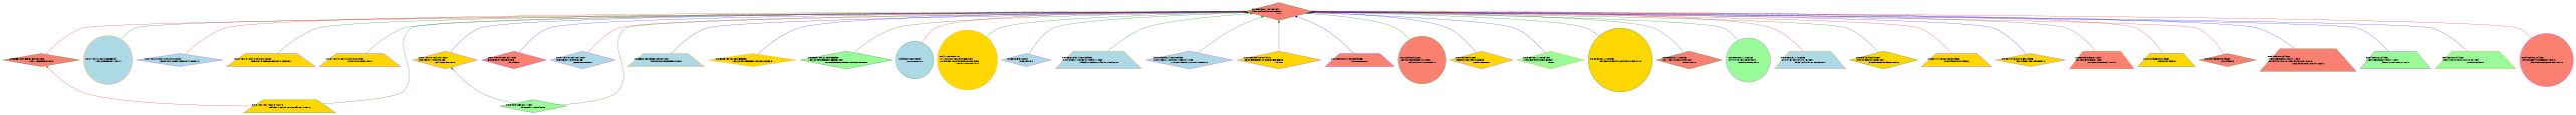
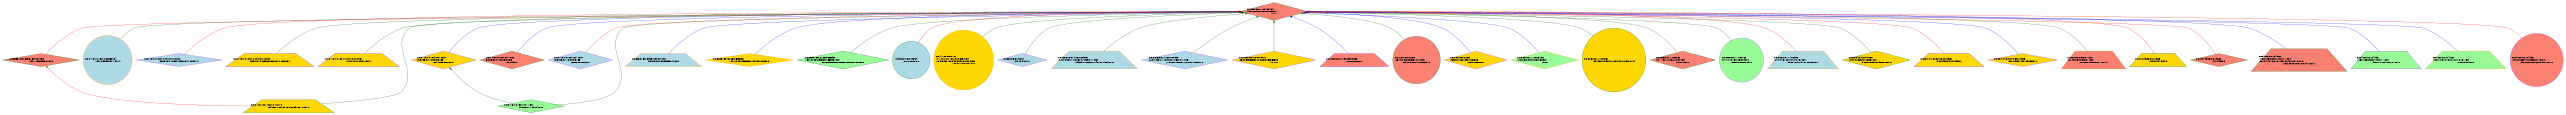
  digraph {
    node [color=purple fillcolor=gold fontname=Helvetica fontsize=10 shape=diamond style=filled]
    edge [color=darkgreen dir=back fontname=Helvetica fontsize=10 labelfontname=Helvetica labelfontsize=10 style=solid]
    n1 [color=darkgreen fillcolor=salmon fontcolor=black height=0.2 label="src/OpenFOAM/containers\l/Lists/PackedList/PackedBool\lList.H" width=0.4]
    n2 [color=darkgreen height=0.2 label="src/dynamicFvMesh/dynamic\lRefineFvMesh/dynamicRefineFvMesh.H" shape=trapezium width=0.4]
    n3 [color=darkorange fillcolor=lightblue height=0.2 label="src/dynamicMesh/createShell\lMesh/createShellMesh.H" shape=circle width=0.4]
    n4 [fillcolor=lightblue height=0.2 label="src/dynamicMesh/motionSmoother\l/badQualityToCell/badQualityToCell.H" width=0.4]
    n5 [height=0.2 label="src/dynamicMesh/motionSmoother\l/badQualityToFace/badQualityToFace.H" shape=trapezium width=0.4]
    n6 [height=0.2 label="src/dynamicMesh/motionSmoother\l/motionSmootherAlgo.H" shape=trapezium width=0.4]
-   n7 [color=darkgreen fillcolor=palegreen height=0.2 label="src/distributed/polyMesh\lFilter/polyMeshFilter.C" width=0.4]
+   n7 [color=darkgreen fillcolor=palegreen height=0.2 label="src/dynamicMesh/polyMesh\lFilter/polyMeshFilter.C" width=0.4]
    n8 [height=0.2 label="src/dynamicMesh/polyTopo\lChange/polyTopoChange\l/polyTopoChange.H" width=0.4]
-   n9 [fillcolor=salmon height=0.2 label="src/dynamicMesh/polyTopo\lChange/polyTopoChange\l/hexRef8.H" width=0.4]
+   n9 [color=darkgreen fillcolor=salmon height=0.2 label="src/dynamicMesh/polyTopo\lChange/polyTopoChange\l/hexRef8.H" width=0.4]
    n10 [fillcolor=lightblue height=0.2 label="src/dynamicMesh/polyTopo\lChange/polyTopoChange\l/tetDecomposer.H" width=0.4]
    n11 [color=darkgreen fillcolor=salmon height=0.2 label="src/edgeMesh/edgeMeshFormats\l/nas/NASedgeFormat.C" width=0.4]
    n12 [color=darkorange fillcolor=lightblue height=0.2 label="src/edgeMesh/edgeMeshFormats\l/starcd/STARCDedgeFormat.C" shape=trapezium width=0.4]
    n13 [color=darkorange height=0.2 label="src/edgeMesh/extendedEdge\lMesh/extendedEdgeMeshTemplates.C" width=0.4]
    n14 [color=darkgreen fillcolor=palegreen height=0.2 label="src/edgeMesh/extendedEdge\lMesh/extendedFeatureEdgeMesh\l/extendedFeatureEdgeMeshTemplates.C" width=0.4]
    n15 [color=darkgreen fillcolor=lightblue height=0.2 label="src/fileFormats/starcd\l/STARCDCore.C" shape=circle width=0.4]
    n16 [color=darkorange height=0.2 label="src/fvMotionSolver\l/fvMotionSolvers/displacement\l/layeredSolver/displacementLayered\lMotionMotionSolver.H" shape=circle width=0.4]
-   n17 [fillcolor=lightblue height=0.2 label="src/lagrangian/basic\l/Lists/Cloud.H" width=0.4]
+   n17 [fillcolor=lightblue height=0.2 label="src/lagrangian/basic\l/Cloud/Cloud.H" width=0.4]
    n18 [color=darkorange fillcolor=lightblue height=0.2 label="src/lagrangian/intermediate\l/submodels/Kinematic/InjectionModel\l/InflationInjection/InflationInjection.C" shape=trapezium width=0.4]
    n19 [fillcolor=lightblue height=0.2 label="src/lagrangian/intermediate\l/submodels/Kinematic/InjectionModel\l/ManualInjection/ManualInjection.C" width=0.4]
    n20 [height=0.2 label="src/meshTools/algorithms\l/PatchEdgeFaceWave/PatchEdgeFace\lWave.H" width=0.4]
    n21 [fillcolor=salmon height=0.2 label="src/meshTools/indexedOctree\l/treeDataFace.H" shape=trapezium width=0.4]
    n22 [color=darkgreen fillcolor=salmon height=0.2 label="src/meshTools/sets\l/cellSources/targetVolumeTo\lCell/targetVolumeToCell.H" shape=circle width=0.4]
    n23 [height=0.2 label="src/meshTools/sets\l/faceSources/regionToFace\l/regionToFace.H" width=0.4]
    n24 [color=darkorange fillcolor=palegreen height=0.2 label="src/OpenFOAM/containers\l/Lists/PackedList/PackedBool\lList.C" width=0.4]
    n25 [color=darkgreen height=0.2 label="src/OpenFOAM/meshes\l/bandCompression/bandCompression.C" shape=circle width=0.4]
    n26 [color=darkgreen fillcolor=salmon height=0.2 label="src/OpenFOAM/meshes\l/polyMesh/zones/ZoneMesh\l/ZoneMesh.H" width=0.4]
    n27 [fillcolor=palegreen height=0.2 label="src/OpenFOAM/meshes\l/primitiveMesh/PatchTools\l/PatchToolsSearch.C" shape=circle width=0.4]
    n28 [color=darkorange fillcolor=lightblue height=0.2 label="src/OpenFOAM/meshes\l/primitiveMesh/primitiveMesh\lCheck/primitiveMeshTools.H" shape=trapezium width=0.4]
    n29 [color=darkgreen height=0.2 label="src/parallel/distributed\l/distributedTriSurfaceMesh\l/distributedTriSurfaceMesh.C" width=0.4]
    n30 [height=0.2 label="src/sampling/sampledSurface\l/isoSurface/isoSurface.H" shape=trapezium width=0.4]
    n31 [height=0.2 label="src/sampling/sampledSurface\l/isoSurface/isoSurfaceCell.H" width=0.4]
    n32 [color=darkorange fillcolor=salmon height=0.2 label="src/topoChangerFvMesh\l/rawTopoChangerFvMesh\l/rawTopoChangerFvMesh.H" shape=trapezium width=0.4]
    n33 [color=darkgreen height=0.2 label="src/triSurface/triSurface\l/stitchTriangles.C" shape=trapezium width=0.4]
    n34 [color=darkgreen fillcolor=salmon height=0.2 label="src/triSurface/triSurface\l/triSurface.C" width=0.4]
    n35 [color=darkgreen fillcolor=salmon height=0.2 label="applications/utilities\l/mesh/generation/foamyMesh\l/conformalVoronoiMesh/conformalVoronoi\lMesh/conformalVoronoiMesh.H" shape=trapezium width=0.4]
    n36 [fillcolor=palegreen height=0.2 label="applications/utilities\l/mesh/generation/foamyMesh\l/foamyQuadMesh/CV2D.H" shape=trapezium width=0.4]
    n37 [color=darkorange fillcolor=palegreen height=0.2 label="applications/utilities\l/mesh/manipulation/polyDualMesh\l/meshDualiser.H" shape=trapezium width=0.4]
    n38 [fillcolor=salmon height=0.2 label="applications/utilities\l/postProcessing/dataConversion\l/foamToEnsight/ensightMesh.H" shape=circle width=0.4]
    n1 -> n2
    n1 -> n3
    n1 -> n4 [color=red]
    n1 -> n5
    n1 -> n6
    n1 -> n7
    n1 -> n8 [color=blue]
    n1 -> n9 [color=blue]
    n1 -> n10 [color=red]
    n1 -> n11 [color=red]
    n1 -> n12 [color=blue]
    n1 -> n13 [color=blue]
    n1 -> n14
    n1 -> n15 [color=red]
    n1 -> n16
    n1 -> n17
    n1 -> n18
    n1 -> n19
    n1 -> n20
    n1 -> n21 [color=blue]
    n1 -> n22
    n1 -> n23 [color=blue]
    n1 -> n24 [color=blue]
    n1 -> n25
    n1 -> n26
    n1 -> n27
    n1 -> n28 [color=red]
    n1 -> n29
    n1 -> n30 [color=red]
    n1 -> n31 [color=blue]
    n1 -> n32
    n1 -> n33 [color=red]
    n1 -> n34 [color=red]
    n1 -> n35 [color=blue]
    n1 -> n36 [color=blue]
    n1 -> n37 [color=blue]
    n1 -> n38 [color=red]
    n8 -> n7
    n11 -> n2 [color=red]
  }
